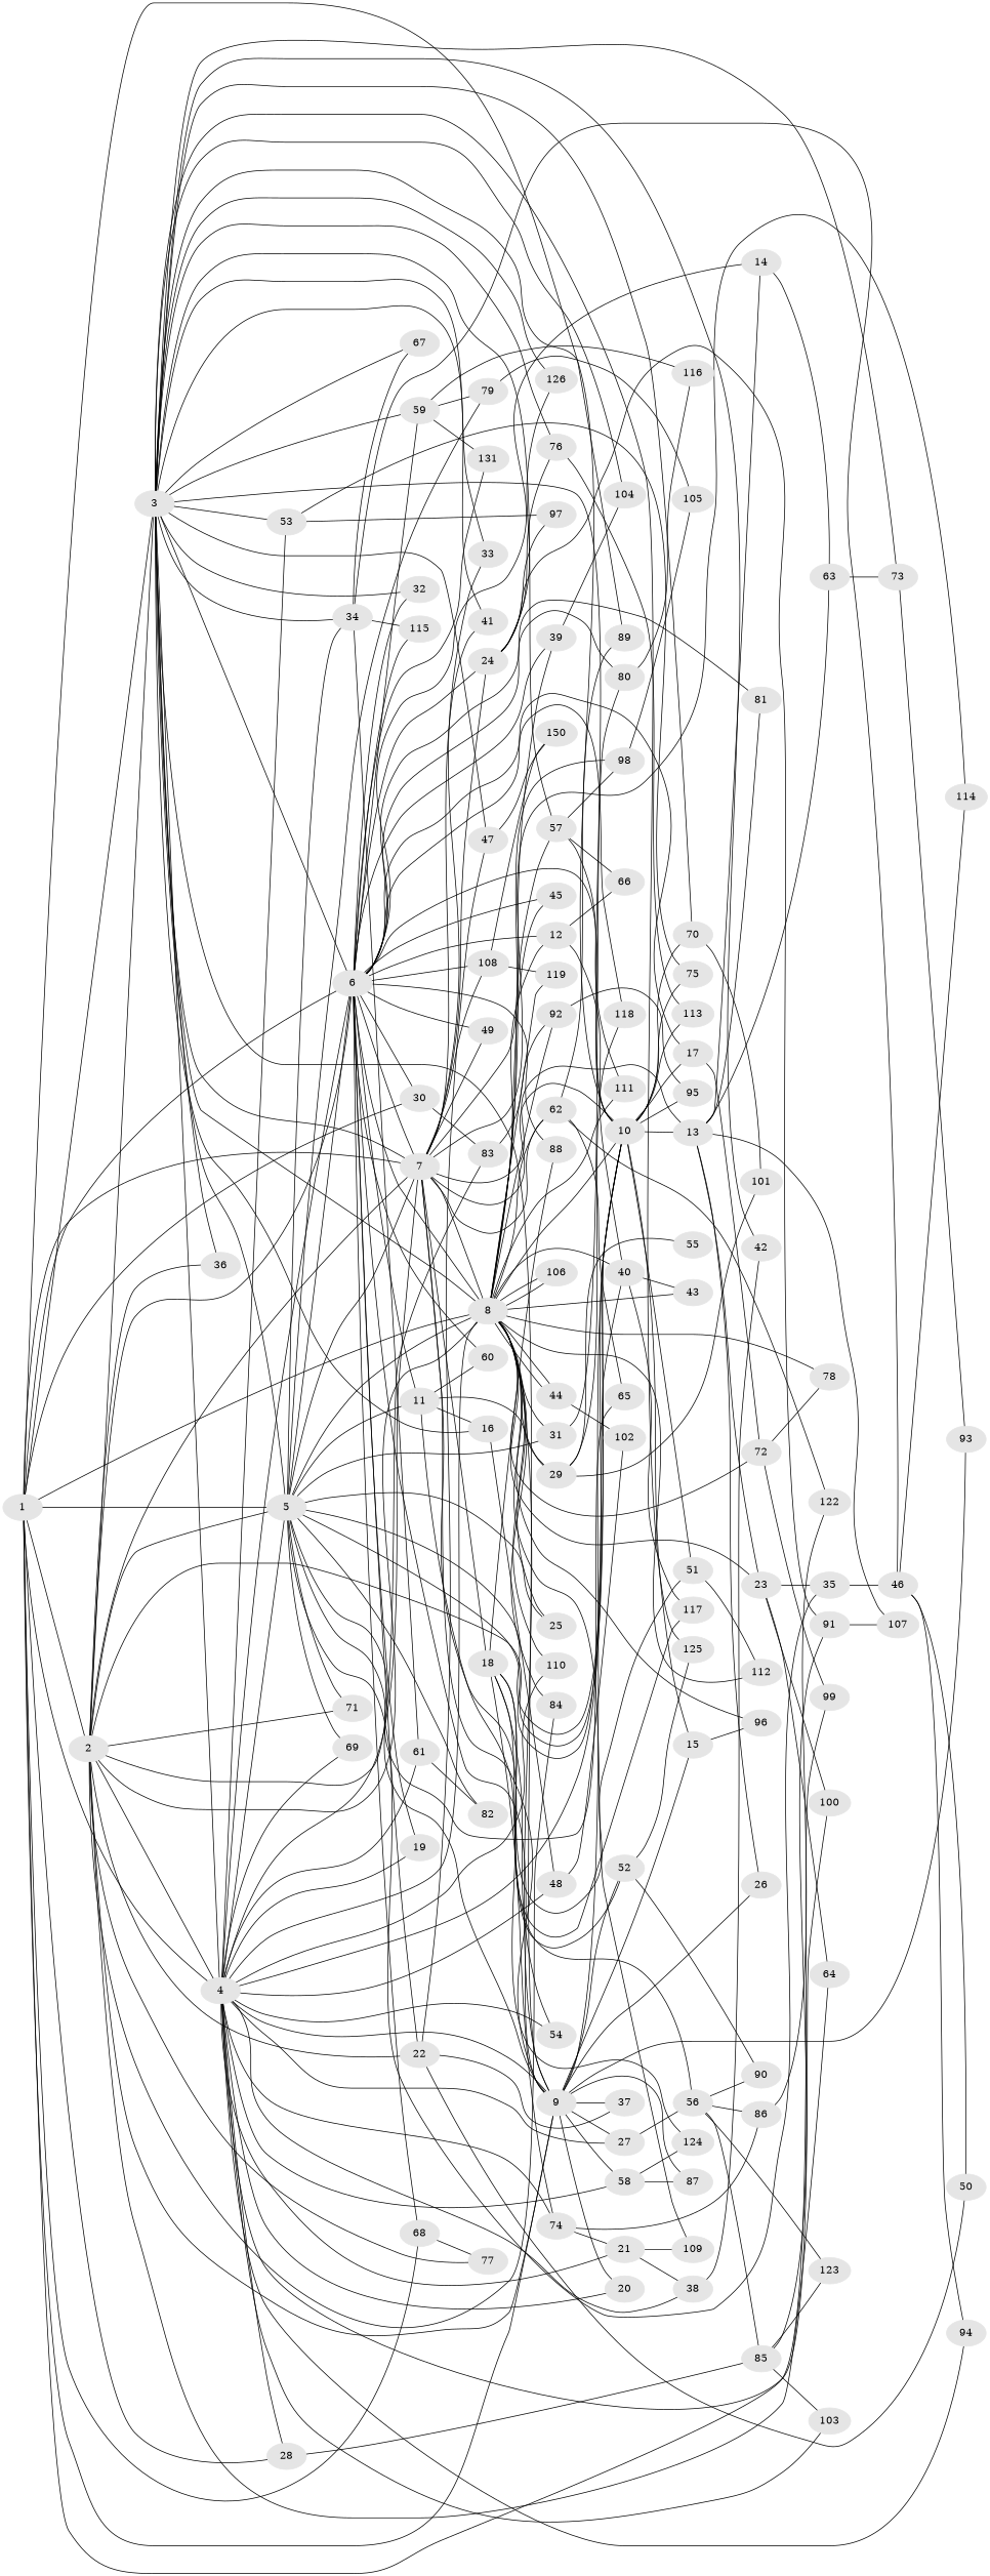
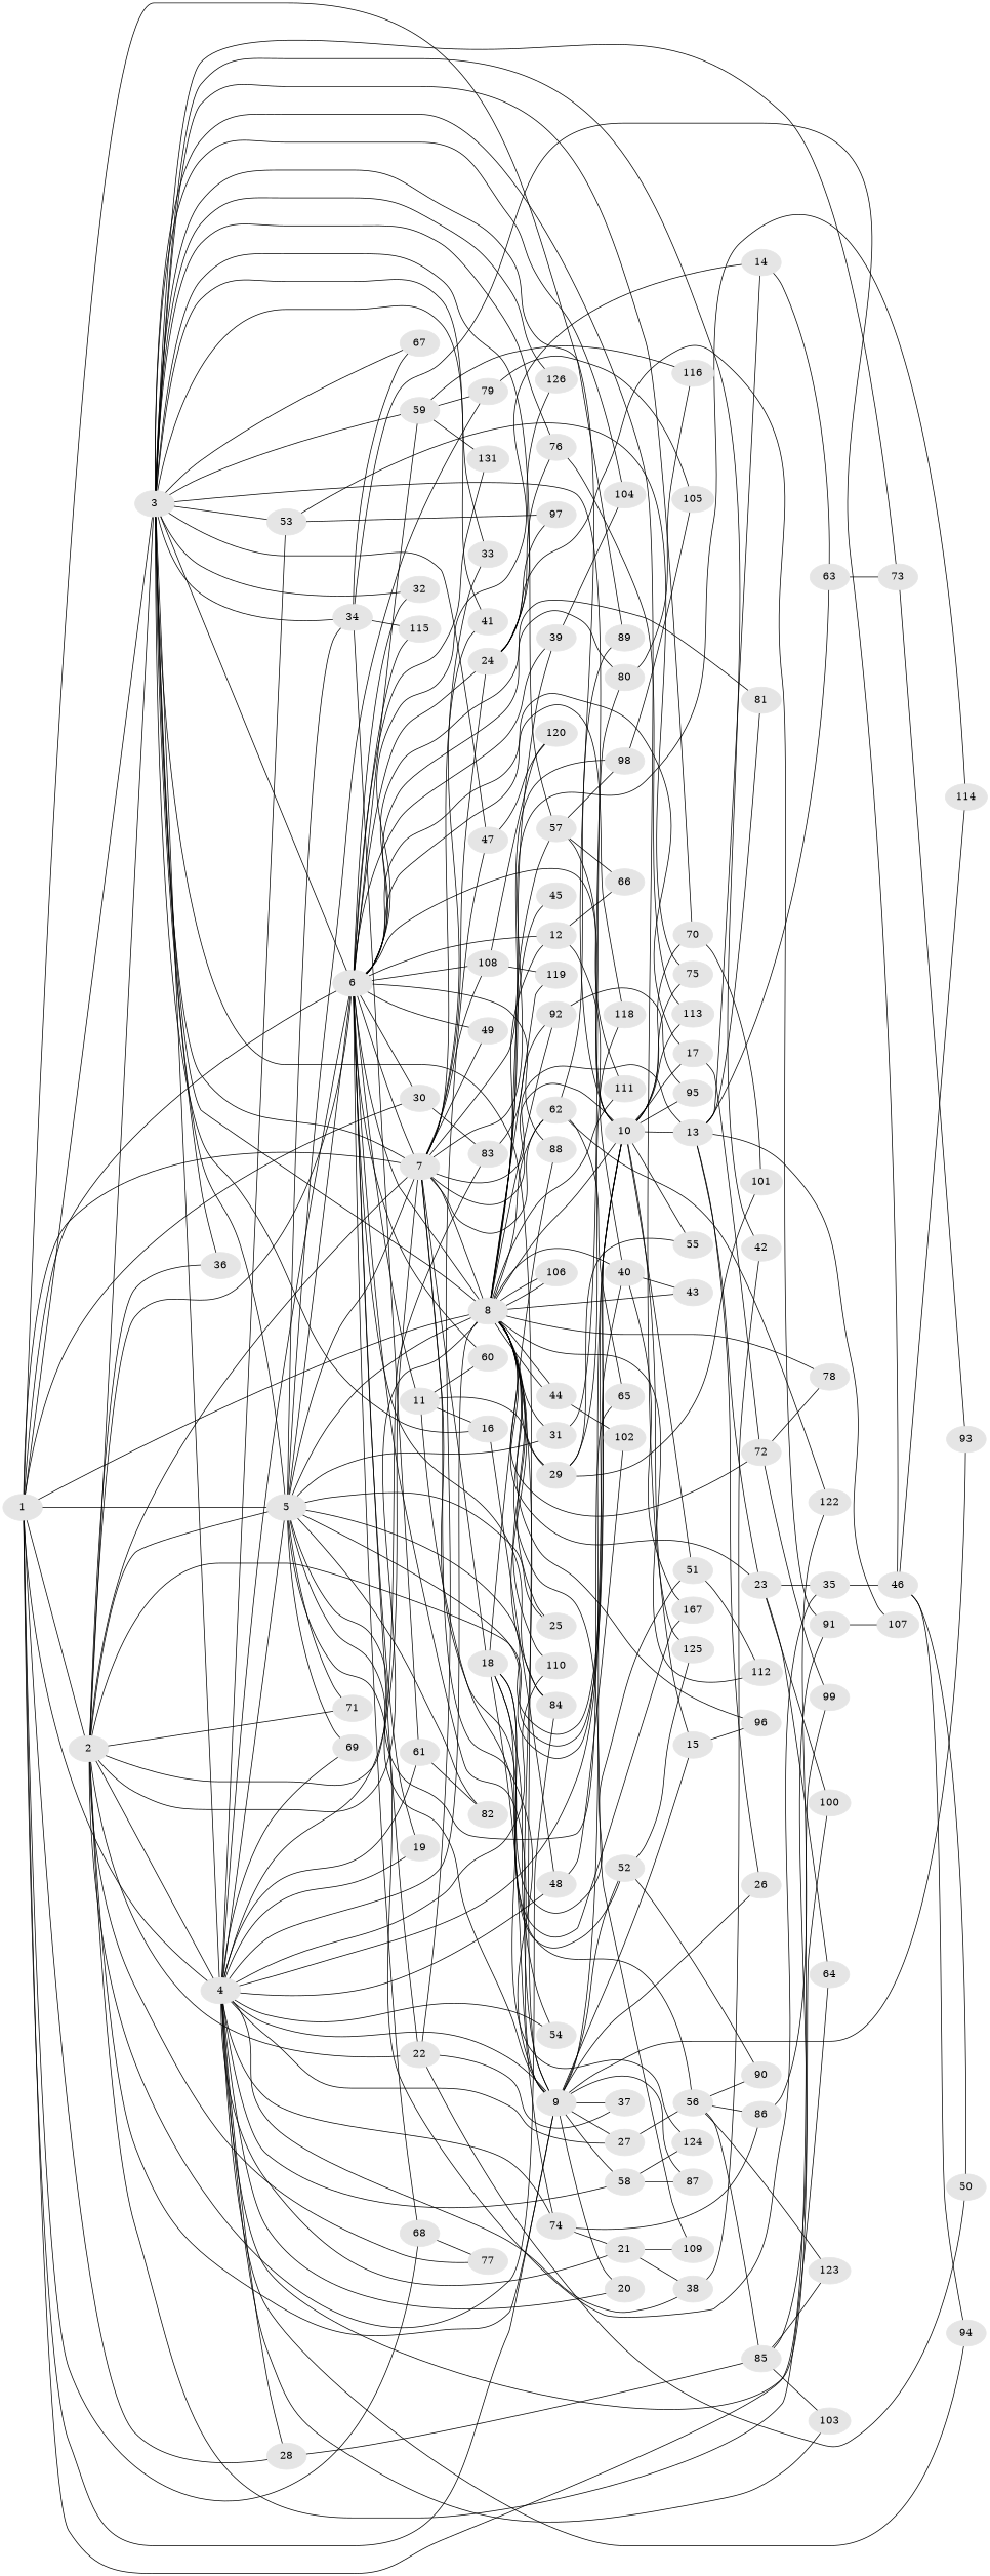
  graph {
    rankdir=LR
    node [color=gray90 style=filled]
    1
    2
    3
    4
    5
    6
    7
    8
    9
    10
    28
    30
    68
    99
    22
    36
    64
    71
    77
    83
    84
    16
    32
    33
    34
    41
    42
    47
    53
    57
    59
    67
    70
    73
    76
    89
    104
    125
    126
    19
    20
    21
    27
    38
    48
    54
    58
    61
    69
    74
    94
    100
    103
    110
    11
    25
    31
    35
    40
    65
    79
    82
    12
    14
    17
    24
    39
    45
    49
    60
    80
    81
    88
    108
    115
    118
    n77 [label=131]
    13
    18
    62
    98
    114
    124
    23
    29
    43
    44
    72
    78
    92
    96
    106
    109
    111
    112
    119
    15
    26
    37
    52
    87
    93
    51
    55
    75
    95
    113
    85
    50
    46
-   120 [label=150]
+   120
    97
    66
    116
    101
    56
    102
    86
-   117
+   117 [label=167]
    105
    63
    91
    107
    122
    90
    123
    1 -- 2
    1 -- 3
    1 -- 4
    1 -- 5
    1 -- 6
    1 -- 7
    1 -- 8
    1 -- 9
    1 -- 10
    1 -- 28
    1 -- 30
    1 -- 68
    1 -- 99
    2 -- 3
    2 -- 4
    2 -- 5
    2 -- 6
    2 -- 7
    2 -- 8
    2 -- 9
    2 -- 10
    2 -- 22
    2 -- 36
    2 -- 64
    2 -- 71
    2 -- 77
    2 -- 83
    2 -- 84
    3 -- 4
    3 -- 5
    3 -- 6
    3 -- 7
    3 -- 8
    3 -- 9
    3 -- 10
    3 -- 36
    3 -- 16
    3 -- 32
    3 -- 33
    3 -- 34
    3 -- 41
    3 -- 42
    3 -- 47
    3 -- 53
    3 -- 57
    3 -- 59
    3 -- 67
    3 -- 70
    3 -- 73
    3 -- 76
    3 -- 89
    3 -- 104
    3 -- 125
    3 -- 126
    4 -- 5
    4 -- 6
    4 -- 7
    4 -- 8
    4 -- 9
    4 -- 10
    4 -- 28
    4 -- 53
    4 -- 19
    4 -- 20
    4 -- 21
    4 -- 27
    4 -- 38
    4 -- 48
    4 -- 54
    4 -- 58
    4 -- 61
    4 -- 69
    4 -- 74
    4 -- 94
    4 -- 100
    4 -- 103
    4 -- 110
    5 -- 6
    5 -- 7
    5 -- 8
    5 -- 9
    5 -- 10
    5 -- 71
    5 -- 34
    5 -- 69
-   5 -- 11
    5 -- 25
    5 -- 31
    5 -- 35
    5 -- 40
    5 -- 65
    5 -- 79
    5 -- 82
    6 -- 7
    6 -- 8
    6 -- 9
    6 -- 10
    6 -- 30
    6 -- 68
    6 -- 22
    6 -- 32
    6 -- 59
    6 -- 19
    6 -- 11
    6 -- 12
    6 -- 14
    6 -- 17
    6 -- 24
    6 -- 39
-   6 -- 45
+   6 -- 84
    6 -- 49
    6 -- 60
    6 -- 80
    6 -- 81
    6 -- 88
    6 -- 108
    6 -- 115
    6 -- 118
    6 -- n77
    7 -- 8
    7 -- 9
    7 -- 10
    7 -- 33
    7 -- 41
    7 -- 24
    7 -- 49
    7 -- 108
    7 -- 13
    7 -- 18
    7 -- 62
    7 -- 98
    7 -- 114
    7 -- 124
    8 -- 9
    8 -- 10
    8 -- 84
    8 -- 57
    8 -- 110
    8 -- 25
    8 -- 31
    8 -- 40
    8 -- 12
    8 -- 39
    8 -- 45
    8 -- 62
    8 -- 23
    8 -- 29
    8 -- 43
    8 -- 44
    8 -- 44
    8 -- 72
    8 -- 78
    8 -- 92
    8 -- 96
    8 -- 106
    8 -- 106
    8 -- 109
    8 -- 111
    8 -- 112
    8 -- 119
    9 -- 10
    9 -- 20
    9 -- 27
    9 -- 58
    9 -- 15
    9 -- 26
    9 -- 37
    9 -- 52
    9 -- 87
    9 -- 93
    10 -- 70
    10 -- 17
    10 -- 13
    10 -- 15
    10 -- 51
+   10 -- 55
    10 -- 75
    10 -- 95
    10 -- 113
    28 -- 85
    30 -- 83
    68 -- 77
    22 -- 47
    22 -- 37
    22 -- 50
    83 -- 92
    16 -- 48
    34 -- 67
    34 -- 61
    34 -- 115
    34 -- 46
    47 -- 120
    53 -- 75
    53 -- 97
    57 -- 98
    57 -- 111
    57 -- 66
    59 -- 79
    59 -- n77
    59 -- 116
    70 -- 101
    73 -- 93
    76 -- 113
    21 -- 38
    21 -- 109
    27 -- 56
    38 -- 42
    48 -- 102
    58 -- 124
    58 -- 87
    61 -- 82
    74 -- 21
    74 -- 86
    11 -- 16
    11 -- 60
    11 -- 29
    11 -- 52
    31 -- 80
    35 -- 46
    40 -- 43
    40 -- 117
    79 -- 105
    12 -- 40
    12 -- 66
    14 -- 63
    17 -- 72
    24 -- 76
    24 -- 126
    24 -- 97
    24 -- 91
    39 -- 104
    80 -- 116
    108 -- 119
    108 -- 120
    13 -- 14
    13 -- 81
    13 -- 23
    13 -- 26
    13 -- 63
    13 -- 107
    18 -- 54
    18 -- 74
    18 -- 88
    18 -- 51
    18 -- 56
    18 -- 117
    62 -- 89
    62 -- 65
    62 -- 122
    98 -- 105
    23 -- 64
    23 -- 100
    23 -- 35
    29 -- 118
    29 -- 55
    29 -- 101
    44 -- 102
    72 -- 99
    72 -- 78
    92 -- 95
    15 -- 96
    52 -- 125
    52 -- 90
    51 -- 112
    85 -- 103
    85 -- 91
    85 -- 123
    46 -- 94
    46 -- 114
    46 -- 50
    56 -- 85
    56 -- 86
    56 -- 90
    56 -- 123
    86 -- 122
    63 -- 73
    91 -- 107
  }
